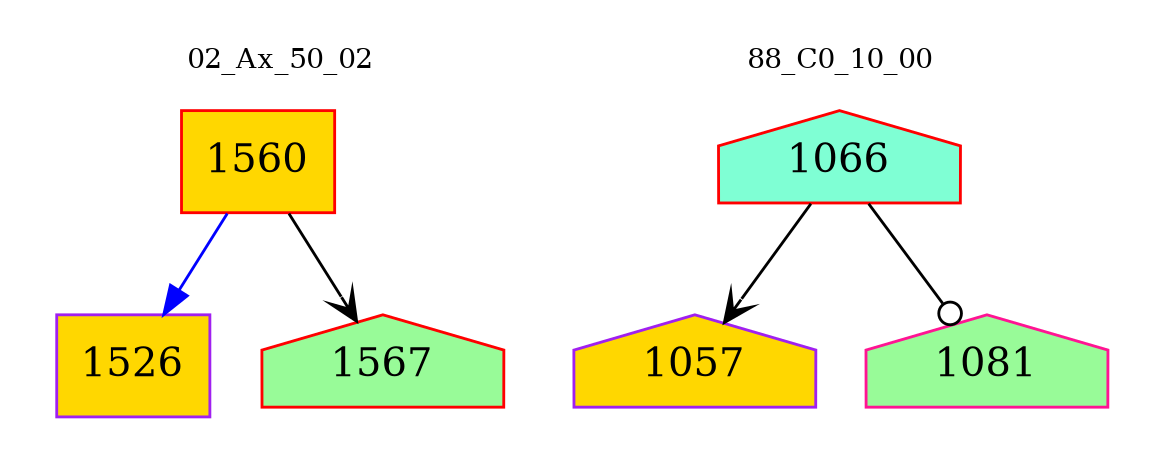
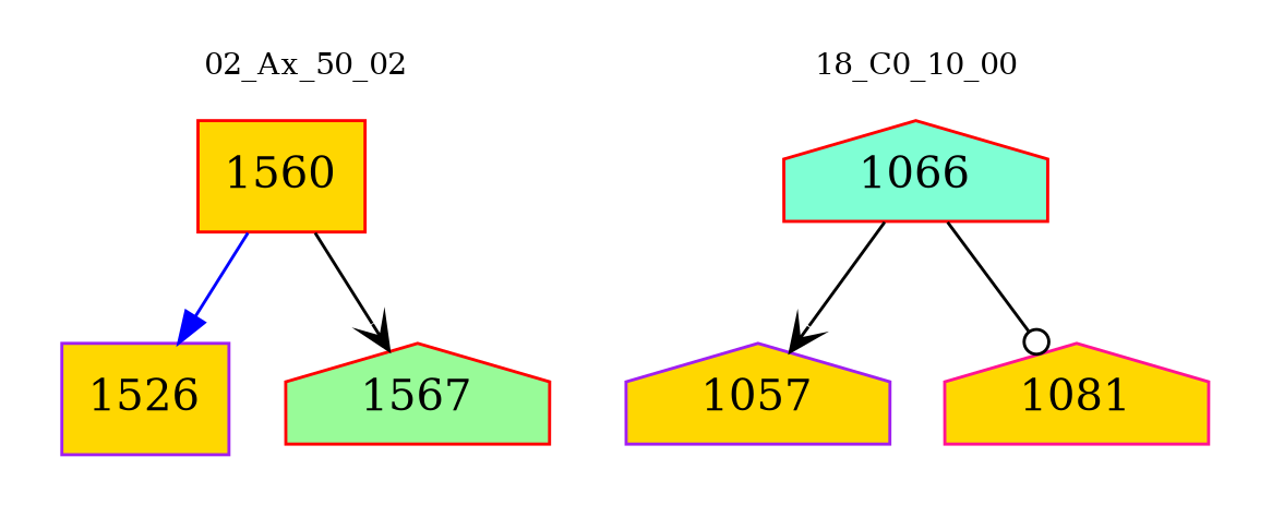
  digraph {
    node [color=red fillcolor=gold shape=house style=filled]
    edge [arrowhead=vee color=black]
    n1 [label=1560 shape=box]
    n2 [color=purple label=1526 shape=box]
    n3 [fillcolor=palegreen label=1567]
    n4 [fillcolor=aquamarine label=1066]
    n5 [color=purple label=1057]
-   n6 [color=deeppink fillcolor=palegreen label=1081]
+   n6 [color=deeppink label=1081]
    subgraph cluster_1 {
      color=white
      fontsize=10
      label="02_Ax_50_02"
      n1
      n2
      n3
    }
    subgraph cluster_2 {
      color=white
      fontsize=10
-     label="88_C0_10_00"
+     label="18_C0_10_00"
      n4
      n5
      n6
    }
    n1 -> n2 [arrowhead=normal color=blue]
    n1 -> n3
    n4 -> n5
    n4 -> n6 [arrowhead=odot]
  }
